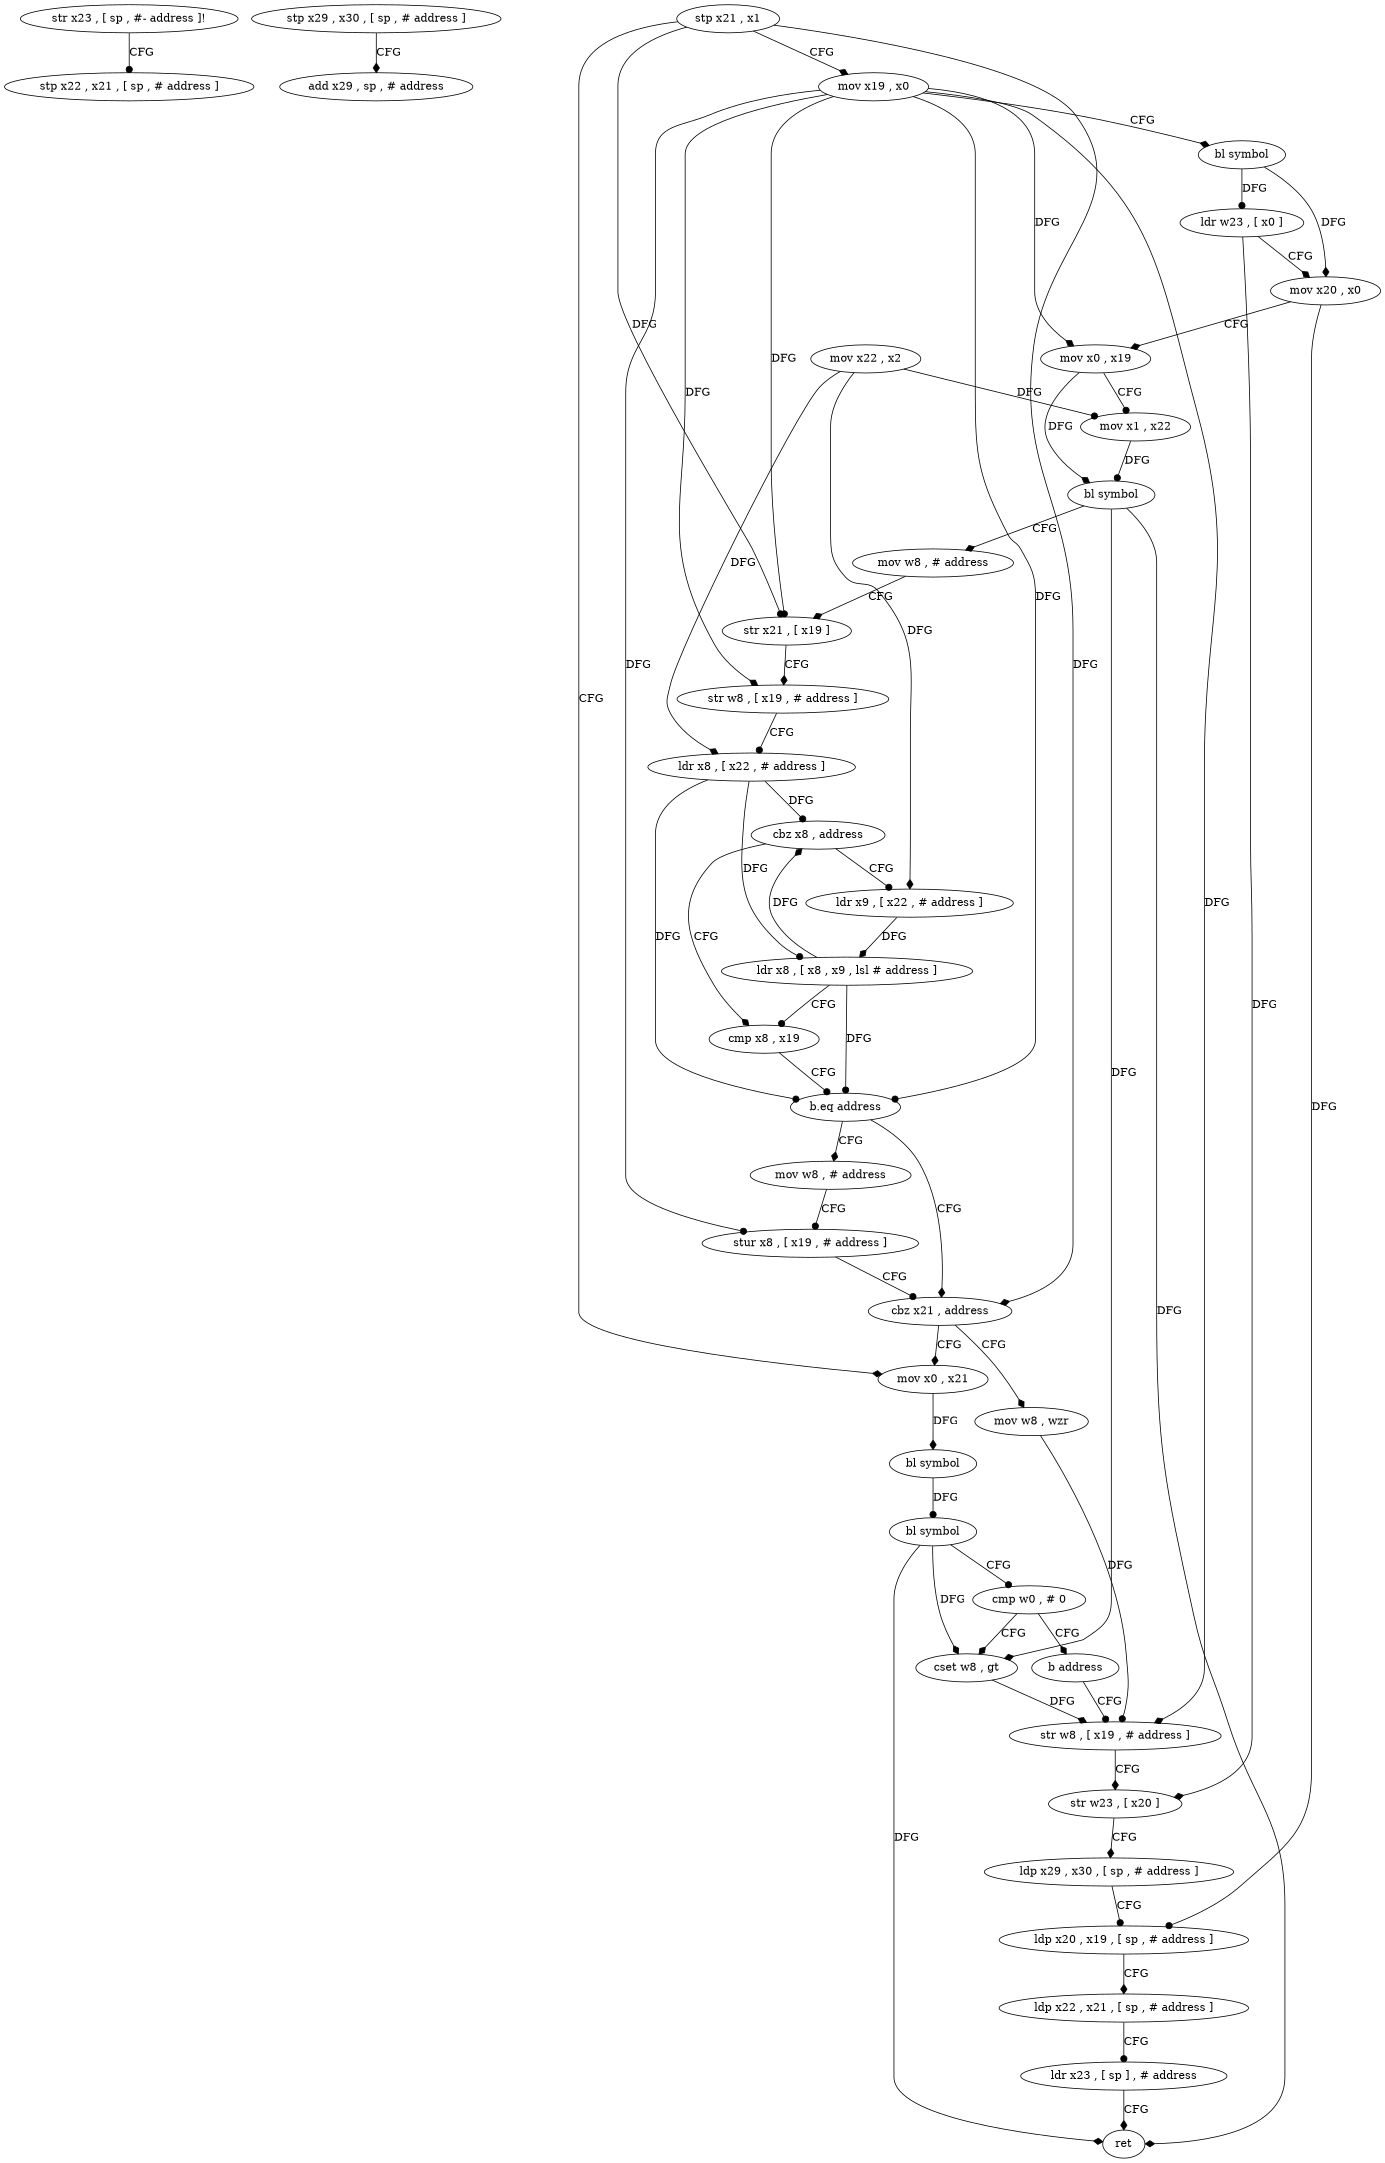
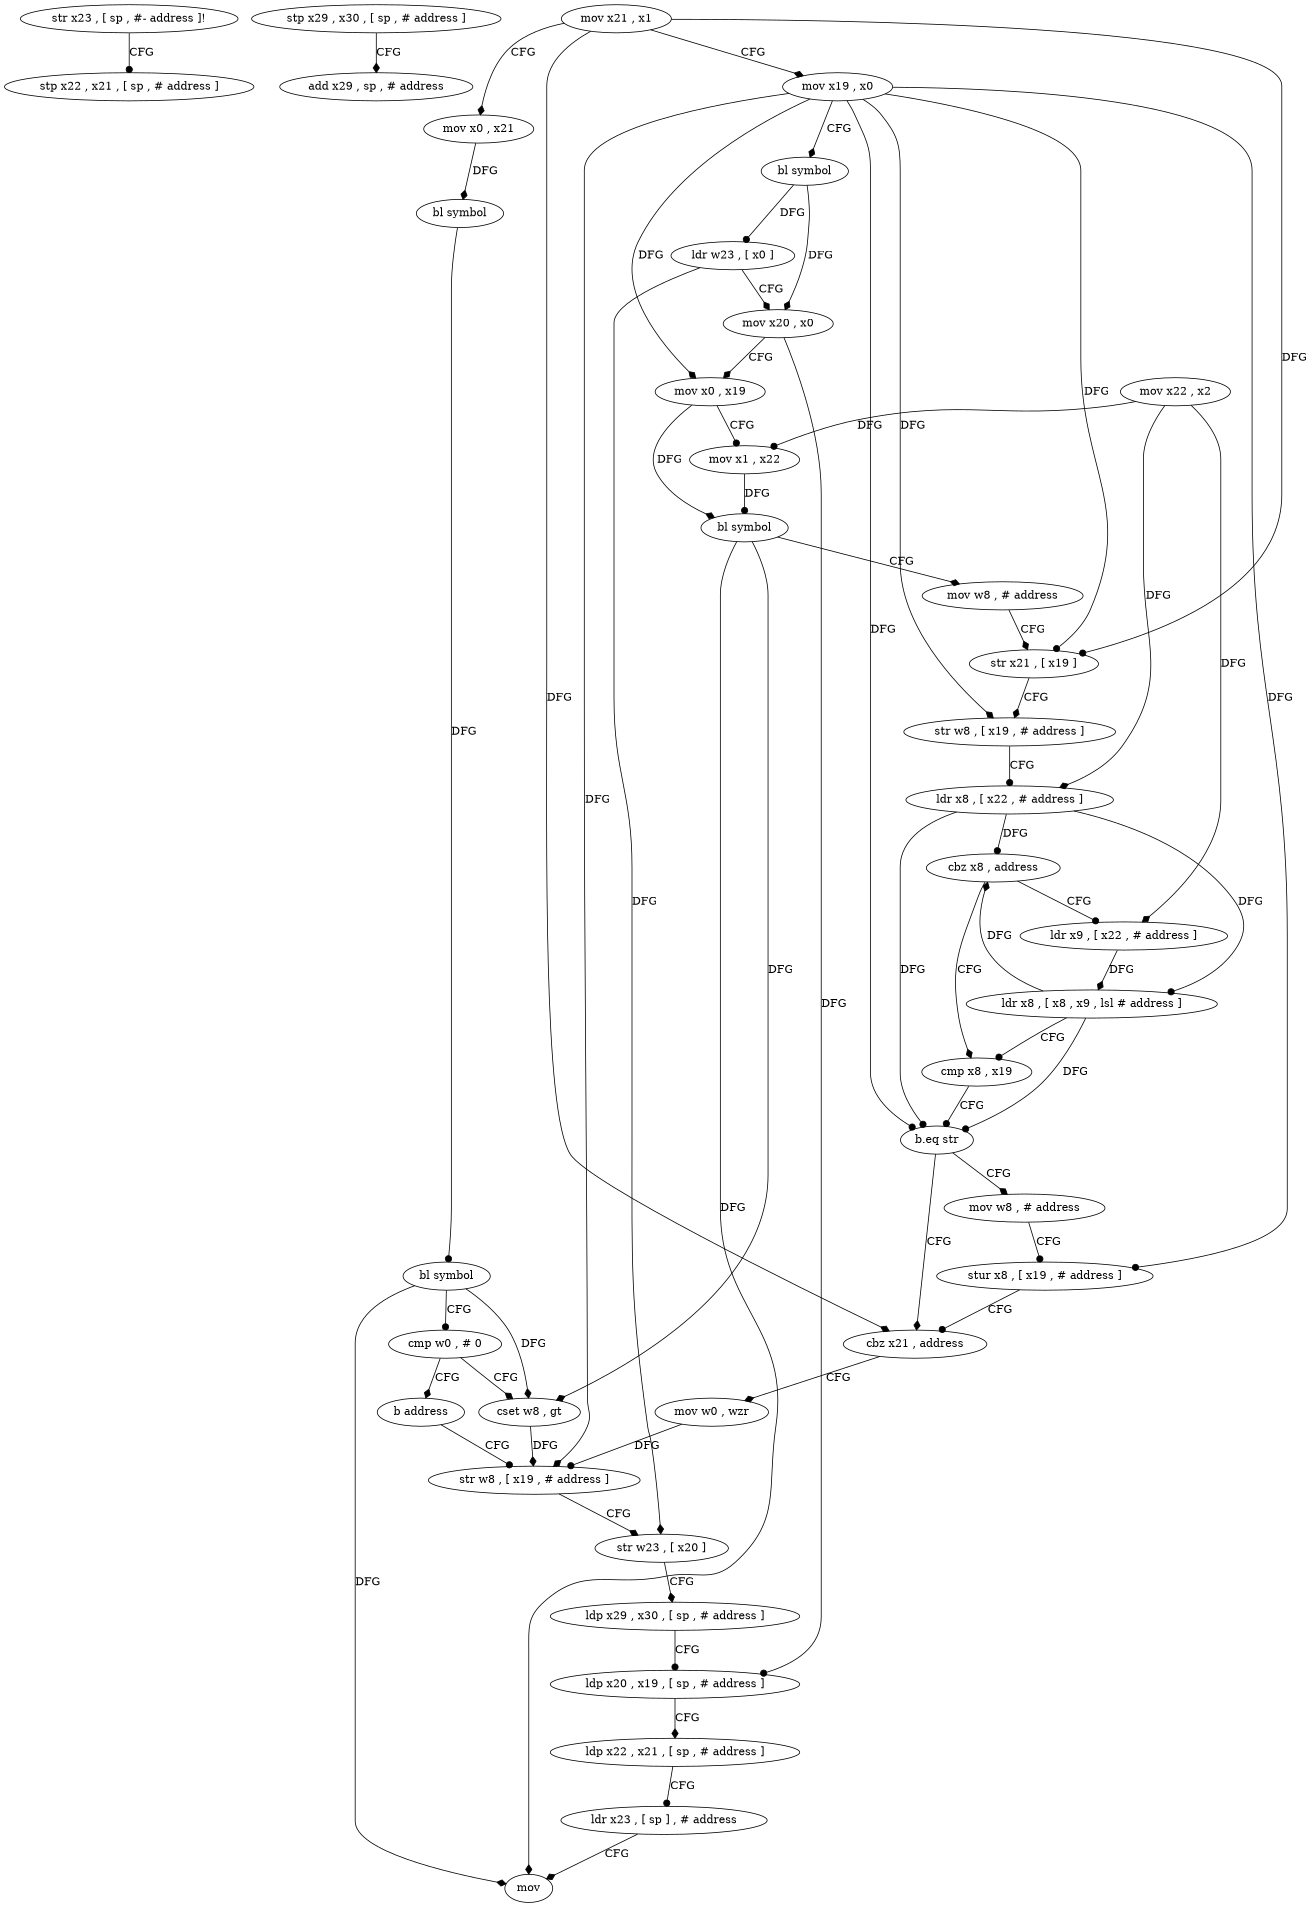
  digraph {
    edge [arrowhead=diamond]
    n1 [label="str x23 , [ sp , #- address ]!"]
    n2 [label="stp x22 , x21 , [ sp , # address ]"]
    n3 [label="stp x29 , x30 , [ sp , # address ]"]
    n4 [label="add x29 , sp , # address"]
    n5 [label="mov x22 , x2"]
    n6 [label="mov x1 , x22"]
    n7 [label="ldr x8 , [ x22 , # address ]"]
    n8 [label="ldr x9 , [ x22 , # address ]"]
-   n9 [label="stp x21 , x1"]
+   n9 [label="mov x21 , x1"]
    n10 [label="mov x19 , x0"]
    n11 [label="str x21 , [ x19 ]"]
    n12 [label="cbz x21 , address"]
    n13 [label="mov x0 , x21"]
    n14 [label="bl symbol"]
-   n15 [label="b.eq address"]
+   n15 [label="b.eq str"]
    n16 [label="cbz x8 , address"]
    n17 [label="ldr x8 , [ x8 , x9 , lsl # address ]"]
    n18 [label="bl symbol"]
    n19 [label="mov x0 , x19"]
    n20 [label="str w8 , [ x19 , # address ]"]
    n21 [label="stur x8 , [ x19 , # address ]"]
    n22 [label="str w8 , [ x19 , # address ]"]
-   n23 [label="mov w8 , wzr"]
+   n23 [label="mov w0 , wzr"]
    n24 [label="bl symbol"]
    n25 [label="ldr w23 , [ x0 ]"]
    n26 [label="mov x20 , x0"]
    n27 [label="mov w8 , # address"]
    n28 [label="str w23 , [ x20 ]"]
    n29 [label="ldp x20 , x19 , [ sp , # address ]"]
    n30 [label="ldp x29 , x30 , [ sp , # address ]"]
    n31 [label="mov w8 , # address"]
    n32 [label="cset w8 , gt"]
-   n33 [label=ret]
+   n33 [label=mov]
    n34 [label="cmp x8 , x19"]
    n35 [label="bl symbol"]
    n36 [label="cmp w0 , # 0"]
    n37 [label="b address"]
    n38 [label="ldp x22 , x21 , [ sp , # address ]"]
    n39 [label="ldr x23 , [ sp ] , # address"]
    n1 -> n2 [arrowhead=dot label=CFG]
    n3 -> n4 [label=CFG]
    n5 -> n6 [arrowhead=dot label=DFG]
    n5 -> n7 [label=DFG]
    n5 -> n8 [label=DFG]
    n6 -> n14 [arrowhead=dot label=DFG]
    n7 -> n15 [arrowhead=dot label=DFG]
    n7 -> n16 [arrowhead=dot label=DFG]
    n7 -> n17 [arrowhead=dot label=DFG]
    n8 -> n17 [label=DFG]
    n9 -> n10 [label=CFG]
    n9 -> n11 [arrowhead=dot label=DFG]
    n9 -> n12 [label=DFG]
    n9 -> n13 [label=CFG]
    n10 -> n11 [arrowhead=dot label=DFG]
    n10 -> n15 [arrowhead=dot label=DFG]
    n10 -> n18 [label=CFG]
    n10 -> n19 [label=DFG]
    n10 -> n20 [label=DFG]
    n10 -> n21 [arrowhead=dot label=DFG]
    n10 -> n22 [label=DFG]
    n11 -> n20 [label=CFG]
-   n12 -> n13 [label=CFG]
    n12 -> n23 [label=CFG]
    n13 -> n24 [label=DFG]
    n14 -> n31 [label=CFG]
    n14 -> n32 [label=DFG]
    n14 -> n33 [label=DFG]
    n15 -> n12 [label=CFG]
    n15 -> n27 [label=CFG]
    n16 -> n8 [arrowhead=dot label=CFG]
    n16 -> n34 [label=CFG]
    n17 -> n15 [arrowhead=dot label=DFG]
    n17 -> n16 [label=DFG]
    n17 -> n34 [arrowhead=dot label=CFG]
    n18 -> n25 [arrowhead=dot label=DFG]
    n18 -> n26 [label=DFG]
    n19 -> n6 [arrowhead=dot label=CFG]
    n19 -> n14 [label=DFG]
    n20 -> n7 [arrowhead=dot label=CFG]
    n21 -> n12 [arrowhead=dot label=CFG]
    n22 -> n28 [label=CFG]
    n23 -> n22 [arrowhead=dot label=DFG]
    n24 -> n35 [arrowhead=dot label=DFG]
    n25 -> n26 [label=CFG]
    n25 -> n28 [label=DFG]
    n26 -> n19 [label=CFG]
    n26 -> n29 [arrowhead=dot label=DFG]
    n27 -> n21 [arrowhead=dot label=CFG]
    n28 -> n30 [label=CFG]
    n29 -> n38 [label=CFG]
    n30 -> n29 [arrowhead=dot label=CFG]
    n31 -> n11 [label=CFG]
    n32 -> n22 [label=DFG]
    n34 -> n15 [arrowhead=dot label=CFG]
    n35 -> n32 [label=DFG]
    n35 -> n33 [label=DFG]
    n35 -> n36 [arrowhead=dot label=CFG]
    n36 -> n32 [label=CFG]
    n36 -> n37 [label=CFG]
    n37 -> n22 [arrowhead=dot label=CFG]
    n38 -> n39 [arrowhead=dot label=CFG]
    n39 -> n33 [label=CFG]
  }
